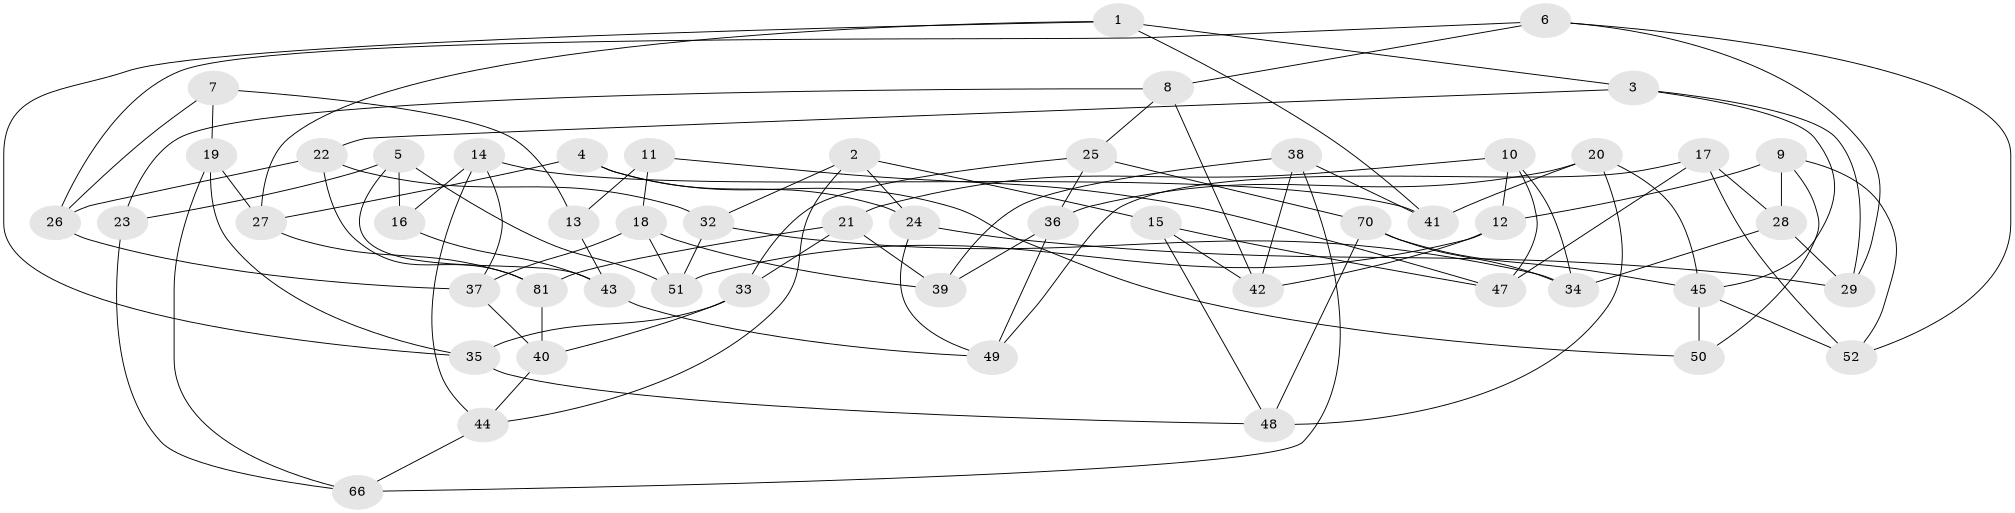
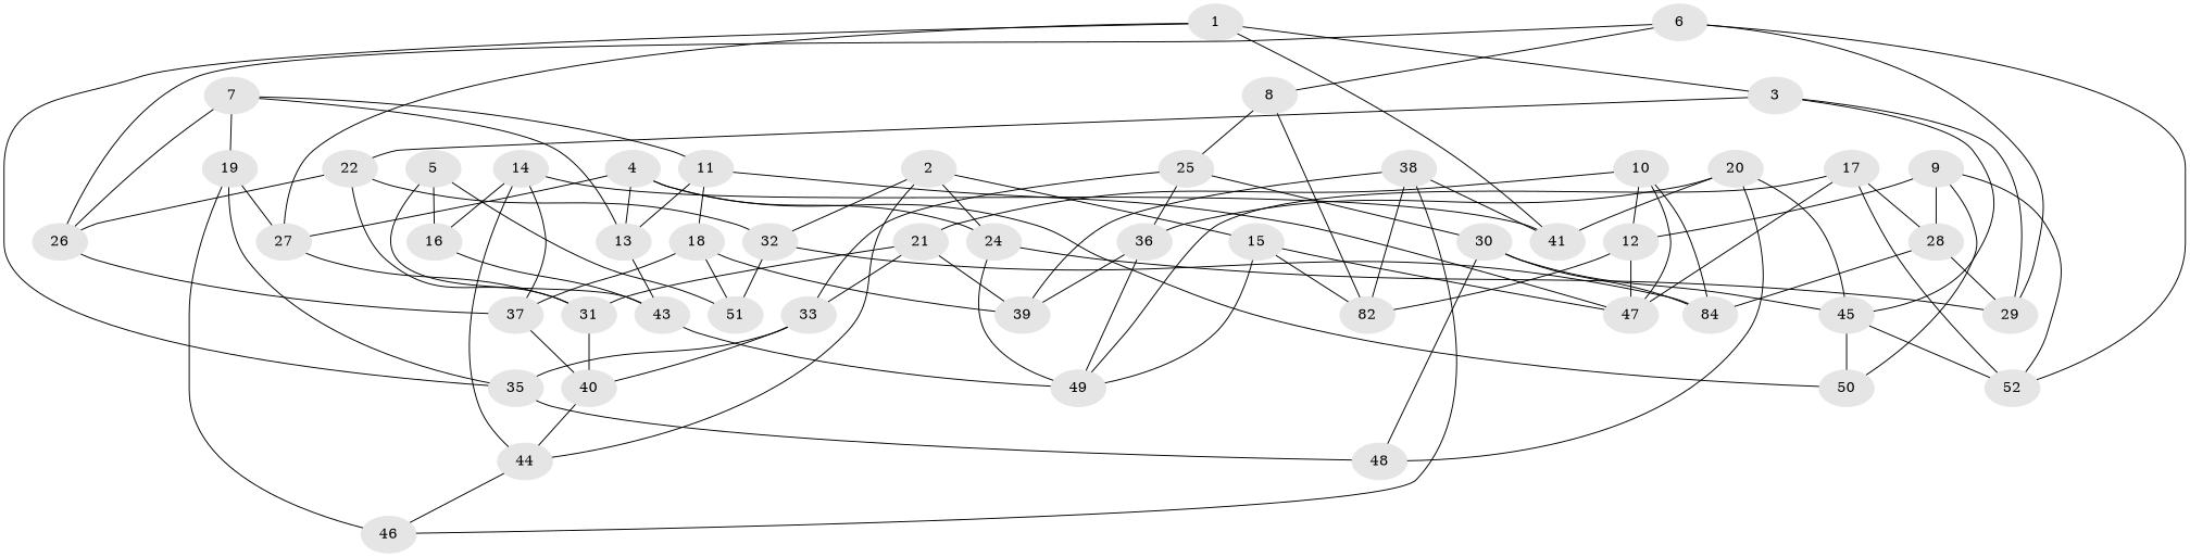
  graph {
    node [color=gray90 style=filled]
    1
    3
    27
    35
    41
    22
    29
    45
-   31 [label=81]
+   31
    48
    2
    15
    24
    32
    44
-   42
+   42 [label=82]
    47
    49
    51
-   34
-   46 [label=66]
+   34 [label=84]
+   46
    26
    50
    52
    4
    13
    43
    5
    16
-   23
    6
    8
    25
    37
    7
    11
    19
    18
    36
    33
-   30 [label=70]
+   30
    9
    12
    28
    10
    21
    39
    14
    40
    17
    20
    38
    1 -- 3
    1 -- 27
    1 -- 35
    1 -- 41
    3 -- 22
    3 -- 29
    3 -- 45
    27 -- 31
    35 -- 48
    22 -- 31
    22 -- 32
    22 -- 26
    45 -- 50
    45 -- 52
    31 -- 40
    2 -- 15
    2 -- 24
    2 -- 32
    2 -- 44
-   15 -- 48
+   15 -- 49
    15 -- 42
    15 -- 47
    24 -- 29
    24 -- 49
    32 -- 51
    32 -- 34
    44 -- 46
    26 -- 37
    4 -- 27
    4 -- 24
    4 -- 50
+   4 -- 13
    13 -- 43
    43 -- 49
    5 -- 51
    5 -- 43
    5 -- 16
-   5 -- 23
    16 -- 43
-   23 -- 46
    6 -- 29
    6 -- 26
    6 -- 52
    6 -- 8
    8 -- 42
-   8 -- 23
    8 -- 25
    25 -- 36
    25 -- 33
    25 -- 30
    37 -- 40
    7 -- 26
    7 -- 13
+   7 -- 11
    7 -- 19
    11 -- 47
    11 -- 13
    11 -- 18
    19 -- 27
    19 -- 35
    19 -- 46
    18 -- 51
    18 -- 37
    18 -- 39
    36 -- 49
    36 -- 39
    33 -- 35
    33 -- 40
    30 -- 45
    30 -- 48
    30 -- 34
    9 -- 50
    9 -- 52
    9 -- 12
    9 -- 28
    12 -- 42
-   12 -- 51
+   12 -- 47
    28 -- 29
    28 -- 34
    10 -- 47
    10 -- 34
    10 -- 12
    10 -- 21
    21 -- 31
    21 -- 33
    21 -- 39
    14 -- 41
    14 -- 44
    14 -- 16
    14 -- 37
    40 -- 44
    17 -- 47
    17 -- 49
    17 -- 52
    17 -- 28
    20 -- 41
    20 -- 45
    20 -- 48
    20 -- 36
    38 -- 41
    38 -- 42
    38 -- 46
    38 -- 39
  }
